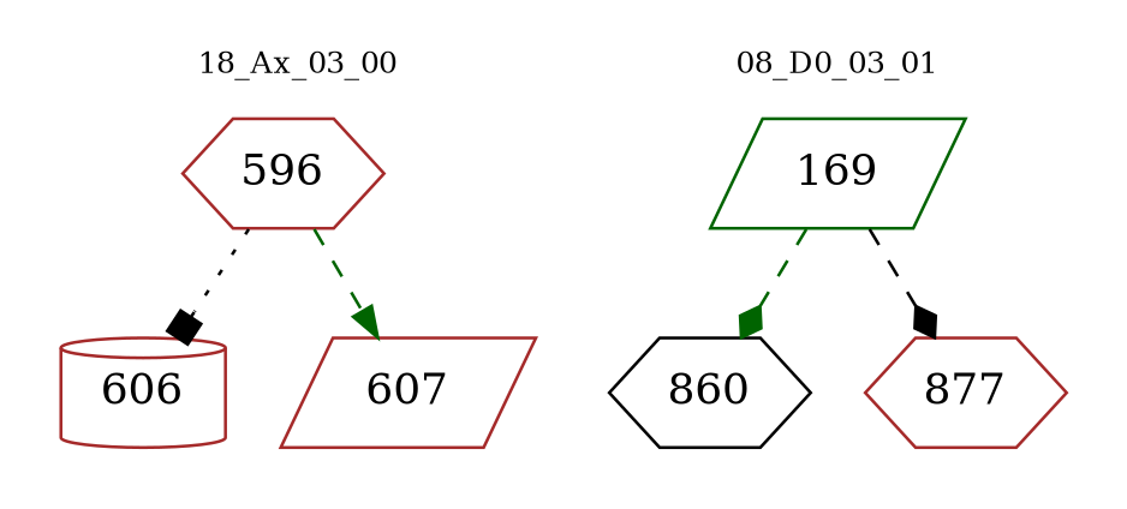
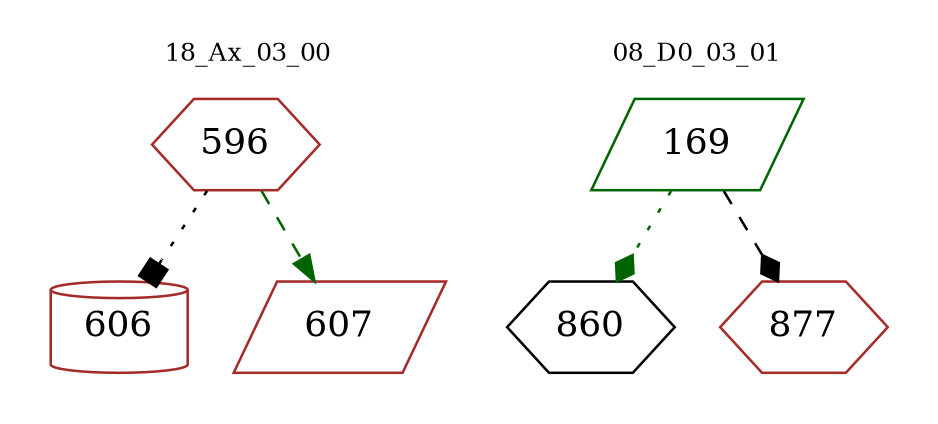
  digraph {
    node [color=brown shape=hexagon]
    edge [arrowhead=diamond color=black style=dotted]
    n1 [label=596]
    n2 [label=606 shape=cylinder]
    n3 [label=607 shape=parallelogram]
    n4 [color=darkgreen label=169 shape=parallelogram]
    n5 [color=black label=860]
    n6 [label=877]
    subgraph cluster_1 {
      color=white
      fontsize=10
      label="18_Ax_03_00"
      n1
      n2
      n3
    }
    subgraph cluster_2 {
      color=white
      fontsize=10
      label="08_D0_03_01"
      n4
      n5
      n6
    }
    n1 -> n2 [arrowhead=box]
    n1 -> n3 [arrowhead=normal color=darkgreen style=dashed]
-   n4 -> n5 [color=darkgreen style=dashed]
+   n4 -> n5 [color=darkgreen]
    n4 -> n6 [style=dashed]
  }
